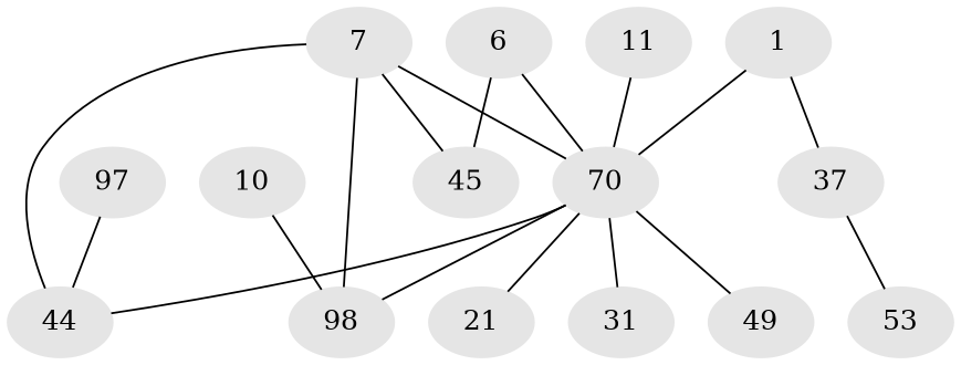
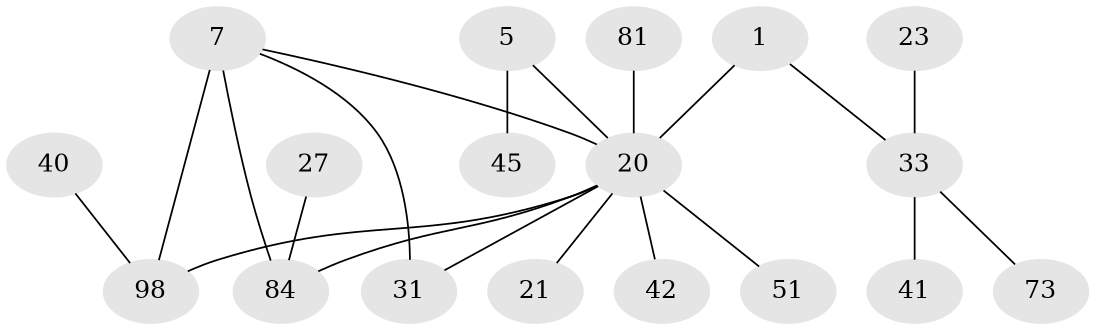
  graph {
    node [color=gray90 style=filled]
-   20 [super="+4+2+17" label=70]
+   20 [super="+4+2+17"]
    n2 [label=98 super="+1"]
    n3 [label=21]
    n4 [label=31]
-   44
-   49
-   5 [label=6]
+   44 [label=84]
+   49 [label=42]
+   51 [super="+36+46"]
+   5
    45 [super="+42+43"]
    7 [super="+3"]
-   33 [super="+10+16" label=37]
-   53 [super="+50"]
+   33 [super="+10+16"]
+   41
+   53 [super="+50" label=73]
    n14 [label=1]
-   11
-   27 [label=97]
-   40 [super="+32" label=10]
+   11 [label=81]
+   23
+   27
+   40 [super="+32"]
    20 -- n2
    20 -- n3
    20 -- n4
    20 -- 44
    20 -- 49
+   20 -- 51
    5 -- 20 [weight=2]
    5 -- 45
    7 -- 20
    7 -- n2 [weight=2]
    7 -- 44 [weight=2]
-   7 -- 45
+   7 -- n4
+   33 -- 41
    33 -- 53
    n14 -- 20 [weight=2]
    n14 -- 33
    11 -- 20
+   23 -- 33
    27 -- 44
    40 -- n2
  }
